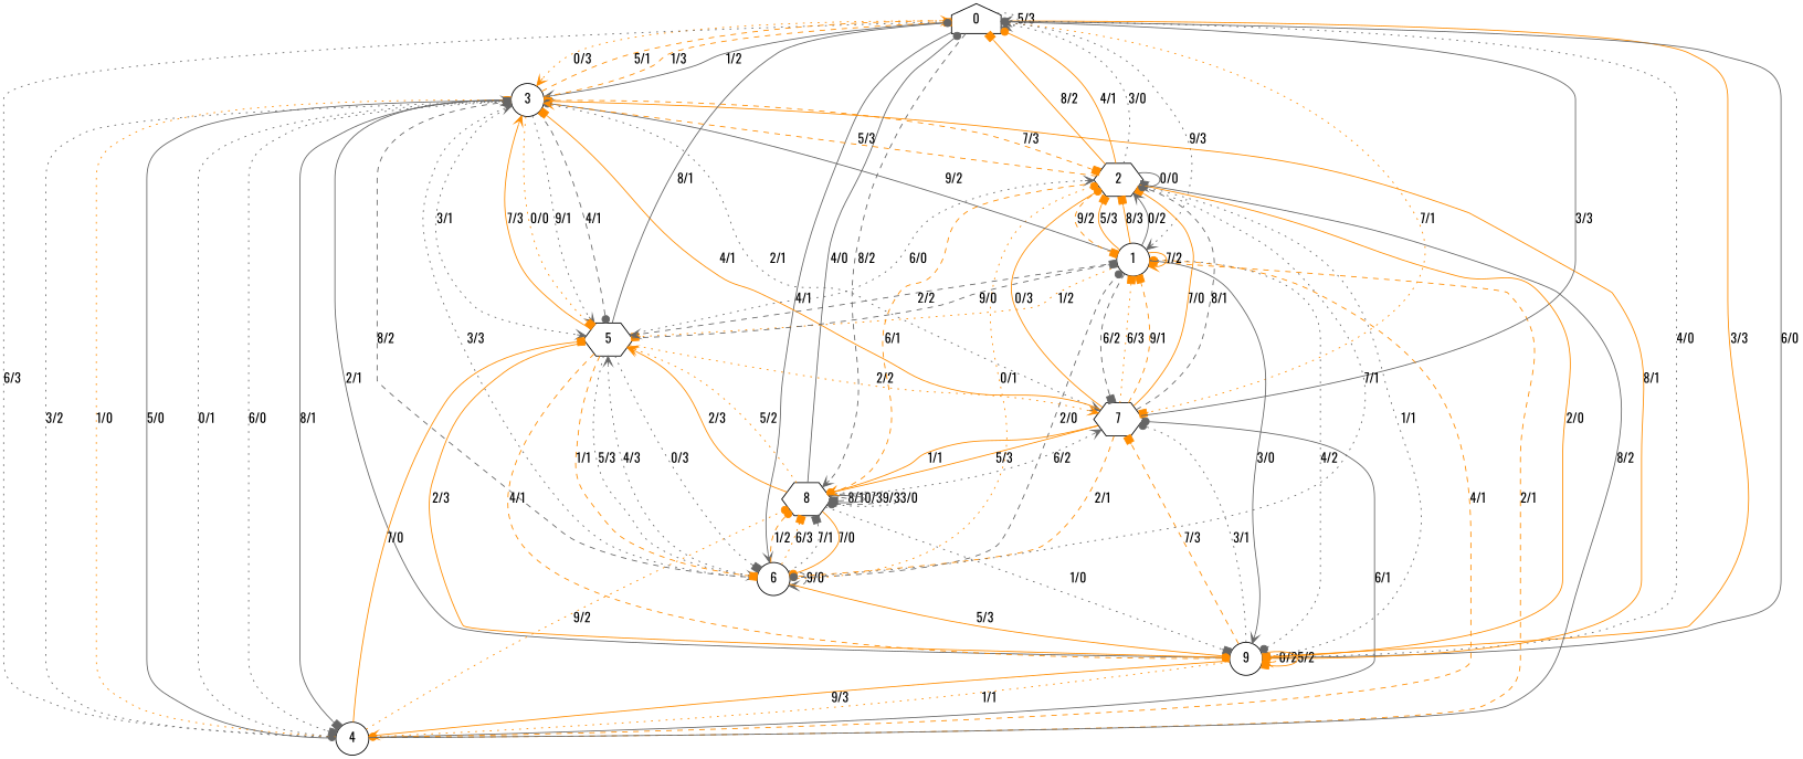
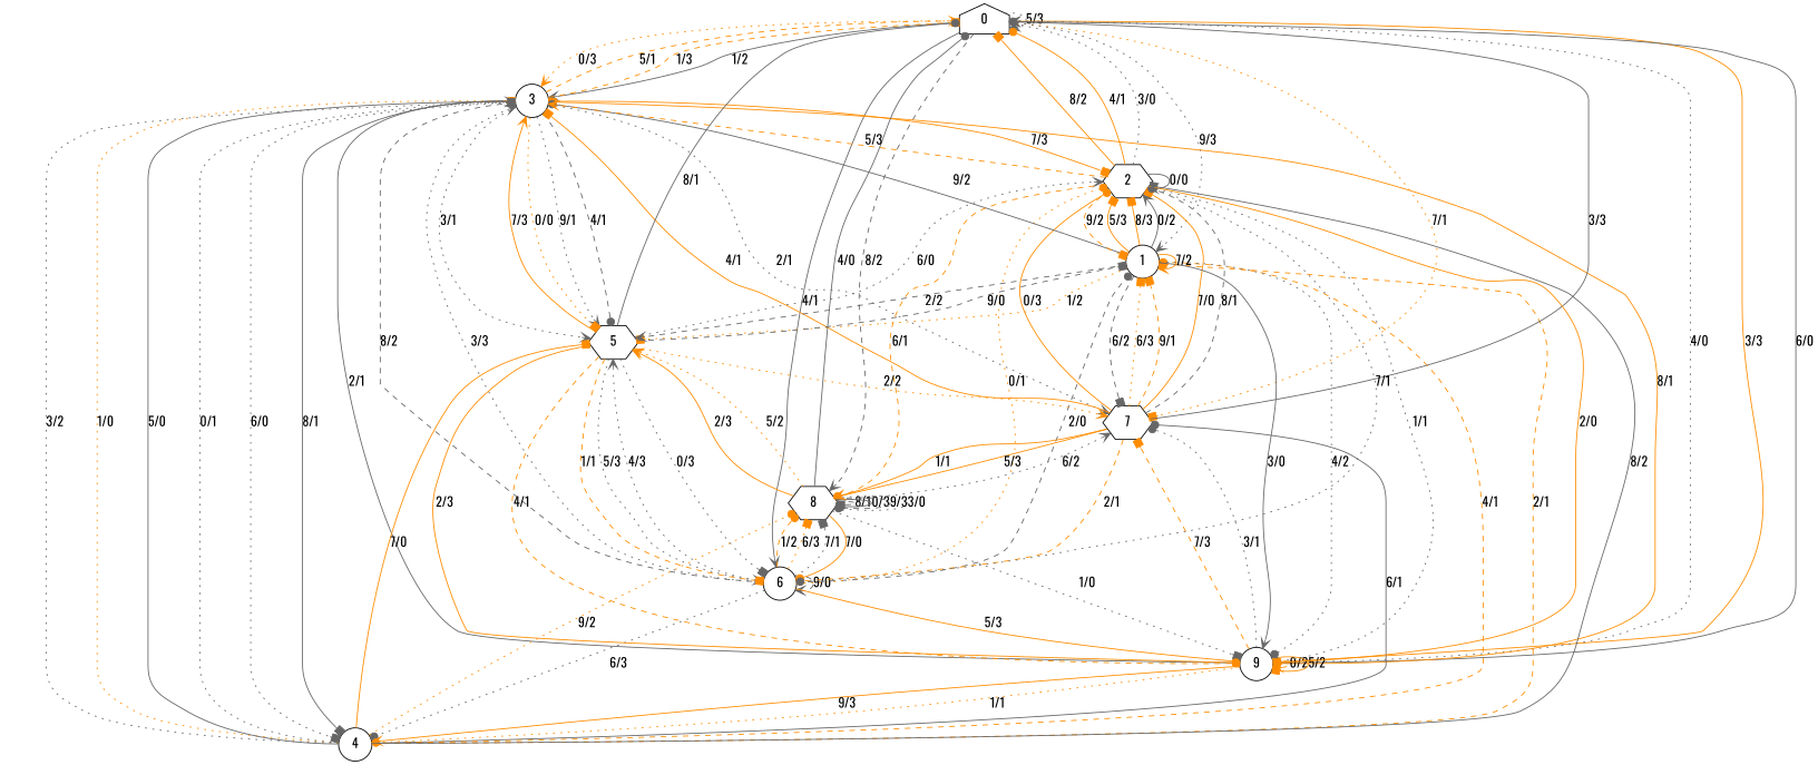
  digraph {
    fontname=Oswald
    node [fontname=Oswald shape=circle]
    edge [arrowhead=vee color=gray40 fontname=Oswald style=solid]
    0 [shape=house]
    3
    6
    9
    4
    7 [shape=hexagon]
    8 [shape=hexagon]
    1
    5 [shape=hexagon]
    2 [shape=hexagon]
    0 -> 0 [label="5/3" style=dotted]
    0 -> 3 [label="1/2"]
    0 -> 3 [color=darkorange label="0/3" style=dotted]
    0 -> 6 [label="4/1"]
    0 -> 9 [arrowhead=dot color=darkorange label="3/3"]
-   0 -> 4 [arrowhead=dot label="6/3" style=dotted]
+   6 -> 4 [arrowhead=dot label="6/3" style=dotted]
    0 -> 7 [arrowhead=box color=darkorange label="7/1" style=dotted]
    0 -> 8 [label="8/2" style=dashed]
    0 -> 1 [label="9/3" style=dotted]
    3 -> 0 [color=darkorange label="5/1" style=dashed]
    3 -> 0 [arrowhead=box color=darkorange label="1/3" style=dashed]
    3 -> 4 [arrowhead=box label="6/0" style=dotted]
    3 -> 4 [arrowhead=box label="8/1"]
    3 -> 7 [label="2/1" style=dotted]
    3 -> 5 [label="9/1" style=dotted]
    3 -> 5 [arrowhead=dot label="4/1" style=dashed]
    3 -> 5 [arrowhead=box color=darkorange label="0/0" style=dotted]
    3 -> 5 [label="3/1" style=dotted]
-   3 -> 2 [arrowhead=box color=darkorange label="7/3" style=dashed]
+   3 -> 2 [arrowhead=box color=darkorange label="7/3"]
    6 -> 3 [label="3/3" style=dotted]
    6 -> 3 [arrowhead=dot label="8/2" style=dashed]
    6 -> 6 [label="9/0" style=dashed]
    6 -> 9 [arrowhead=dot color=darkorange label="5/3"]
    6 -> 8 [arrowhead=dot color=darkorange label="1/2" style=dashed]
    6 -> 8 [arrowhead=box color=darkorange label="6/3" style=dotted]
    6 -> 8 [arrowhead=box label="7/1" style=dotted]
    6 -> 1 [arrowhead=dot label="2/0" style=dashed]
    6 -> 5 [label="4/3" style=dotted]
    6 -> 2 [arrowhead=dot color=darkorange label="0/1" style=dotted]
    9 -> 0 [arrowhead=dot label="6/0"]
    9 -> 0 [label="4/0" style=dotted]
    9 -> 3 [arrowhead=box color=darkorange label="8/1"]
    9 -> 3 [arrowhead=dot label="2/1"]
    9 -> 9 [color=darkorange label="0/2" style=dashed]
    9 -> 9 [arrowhead=box color=darkorange label="5/2"]
    9 -> 4 [arrowhead=dot color=darkorange label="1/1" style=dotted]
    9 -> 4 [color=darkorange label="9/3"]
    9 -> 7 [arrowhead=dot label="3/1" style=dotted]
    9 -> 7 [arrowhead=box color=darkorange label="7/3" style=dashed]
    4 -> 3 [arrowhead=box label="3/2" style=dotted]
    4 -> 3 [arrowhead=box color=darkorange label="1/0" style=dotted]
    4 -> 3 [label="5/0"]
    4 -> 3 [arrowhead=box label="0/1" style=dotted]
    4 -> 7 [arrowhead=dot label="6/1"]
    4 -> 8 [arrowhead=dot color=darkorange label="9/2" style=dotted]
    4 -> 1 [arrowhead=box color=darkorange label="2/1" style=dashed]
    4 -> 1 [arrowhead=dot color=darkorange label="4/1" style=dashed]
    4 -> 5 [arrowhead=box color=darkorange label="7/0"]
    4 -> 2 [arrowhead=box label="8/2"]
    7 -> 0 [label="3/3"]
    7 -> 3 [arrowhead=box color=darkorange label="4/1"]
    7 -> 6 [arrowhead=dot color=darkorange label="2/1" style=dashed]
    7 -> 8 [arrowhead=dot color=darkorange label="1/1"]
    7 -> 8 [color=darkorange label="5/3"]
    7 -> 1 [arrowhead=box color=darkorange label="6/3" style=dotted]
    7 -> 1 [arrowhead=box color=darkorange label="9/1" style=dashed]
    7 -> 2 [arrowhead=box color=darkorange label="7/0"]
    7 -> 2 [arrowhead=dot label="8/1" style=dashed]
    7 -> 2 [arrowhead=dot color=darkorange label="0/3"]
    8 -> 0 [arrowhead=dot label="4/0"]
    8 -> 6 [arrowhead=dot color=darkorange label="7/0"]
    8 -> 9 [arrowhead=box label="1/0" style=dotted]
    8 -> 7 [label="6/2" style=dotted]
    8 -> 8 [arrowhead=box label="8/1" style=dashed]
    8 -> 8 [arrowhead=box label="0/3"]
    8 -> 8 [arrowhead=dot label="9/3" style=dashed]
    8 -> 8 [arrowhead=dot label="3/0" style=dotted]
    8 -> 5 [color=darkorange label="2/3"]
    8 -> 5 [color=darkorange label="5/2" style=dotted]
    1 -> 3 [arrowhead=dot label="9/2"]
    1 -> 9 [label="3/0"]
    1 -> 9 [arrowhead=dot label="4/2" style=dotted]
    1 -> 7 [arrowhead=box label="6/2" style=dashed]
    1 -> 1 [color=darkorange label="7/2"]
    1 -> 5 [arrowhead=box color=darkorange label="1/2" style=dotted]
    1 -> 5 [label="2/2" style=dashed]
    1 -> 2 [arrowhead=box color=darkorange label="5/3"]
    1 -> 2 [arrowhead=box color=darkorange label="8/3"]
    1 -> 2 [label="0/2"]
    5 -> 0 [arrowhead=dot label="8/1"]
    5 -> 3 [color=darkorange label="7/3"]
    5 -> 6 [label="5/3" style=dotted]
    5 -> 6 [arrowhead=box label="0/3" style=dotted]
    5 -> 6 [arrowhead=box color=darkorange label="1/1" style=dashed]
    5 -> 9 [arrowhead=dot color=darkorange label="2/3"]
    5 -> 9 [arrowhead=dot color=darkorange label="4/1" style=dashed]
    5 -> 7 [color=darkorange label="2/2" style=dotted]
    5 -> 1 [arrowhead=box label="9/0" style=dashed]
    5 -> 2 [label="6/0" style=dotted]
    2 -> 0 [arrowhead=box color=darkorange label="8/2"]
    2 -> 0 [arrowhead=dot color=darkorange label="4/1"]
    2 -> 0 [label="3/0" style=dotted]
    2 -> 3 [color=darkorange label="5/3" style=dashed]
    2 -> 6 [arrowhead=dot label="7/1" style=dotted]
    2 -> 9 [arrowhead=dot label="1/1" style=dotted]
    2 -> 9 [arrowhead=box color=darkorange label="2/0"]
    2 -> 8 [color=darkorange label="6/1" style=dashed]
    2 -> 1 [arrowhead=box color=darkorange label="9/2" style=dashed]
    2 -> 2 [label="0/0"]
  }
